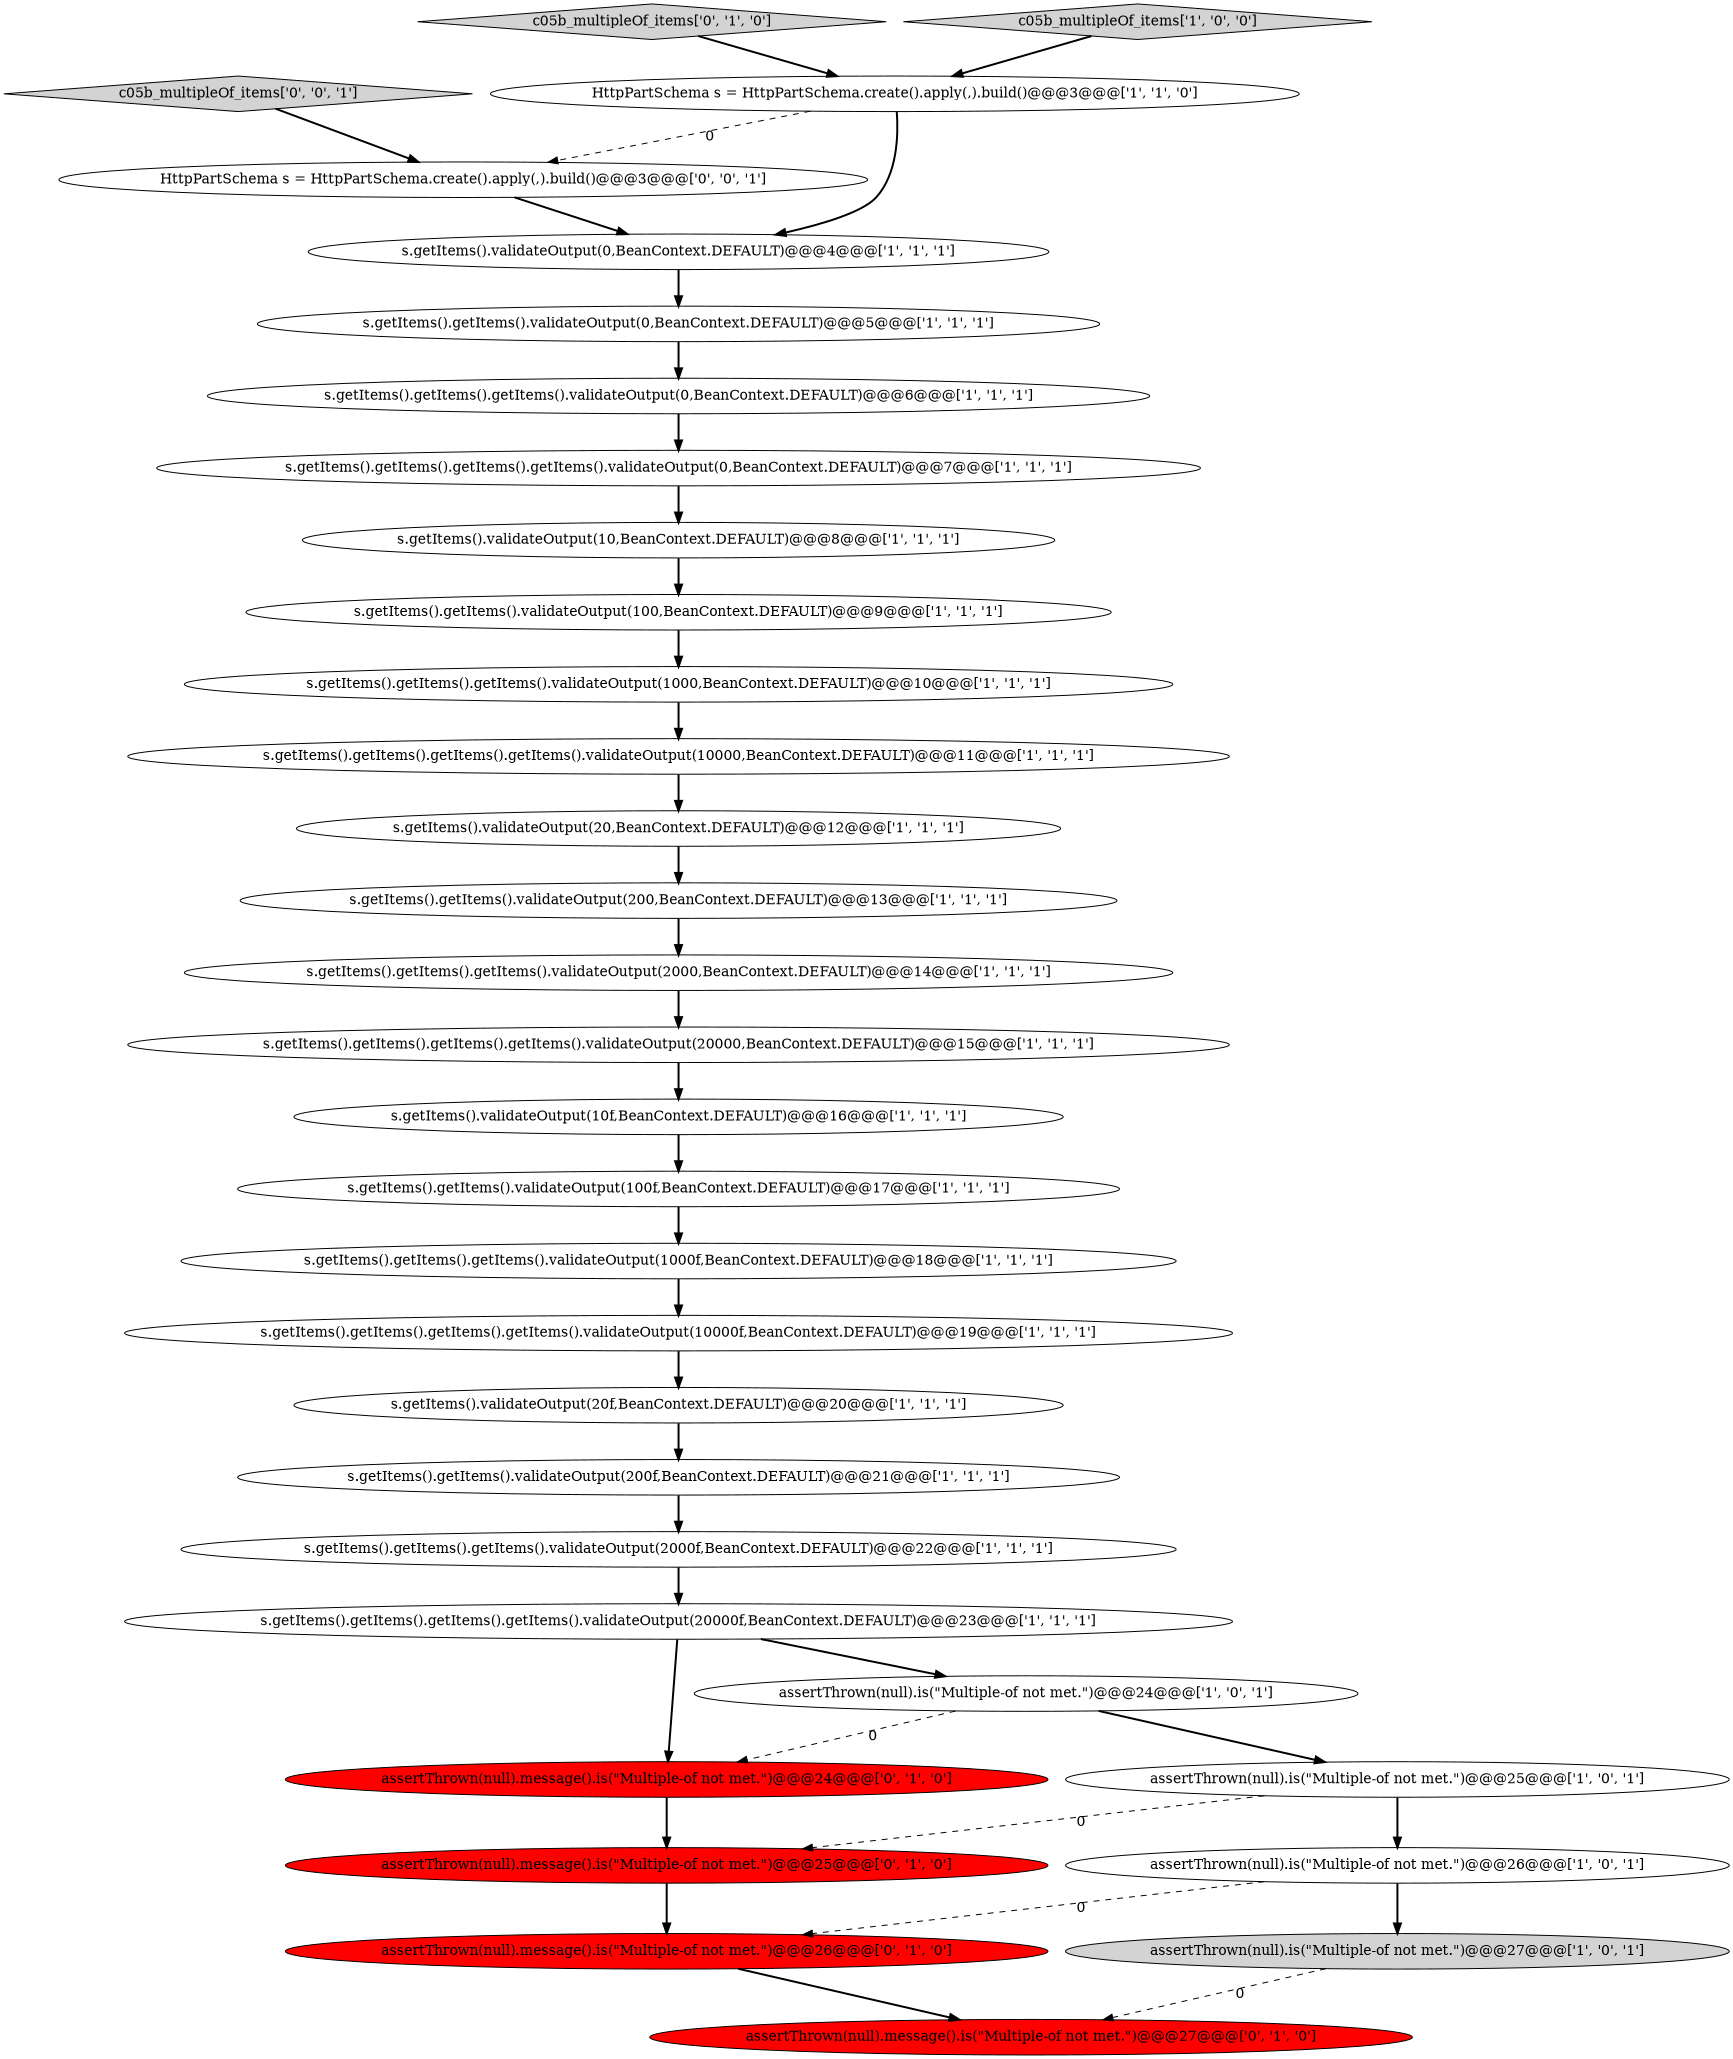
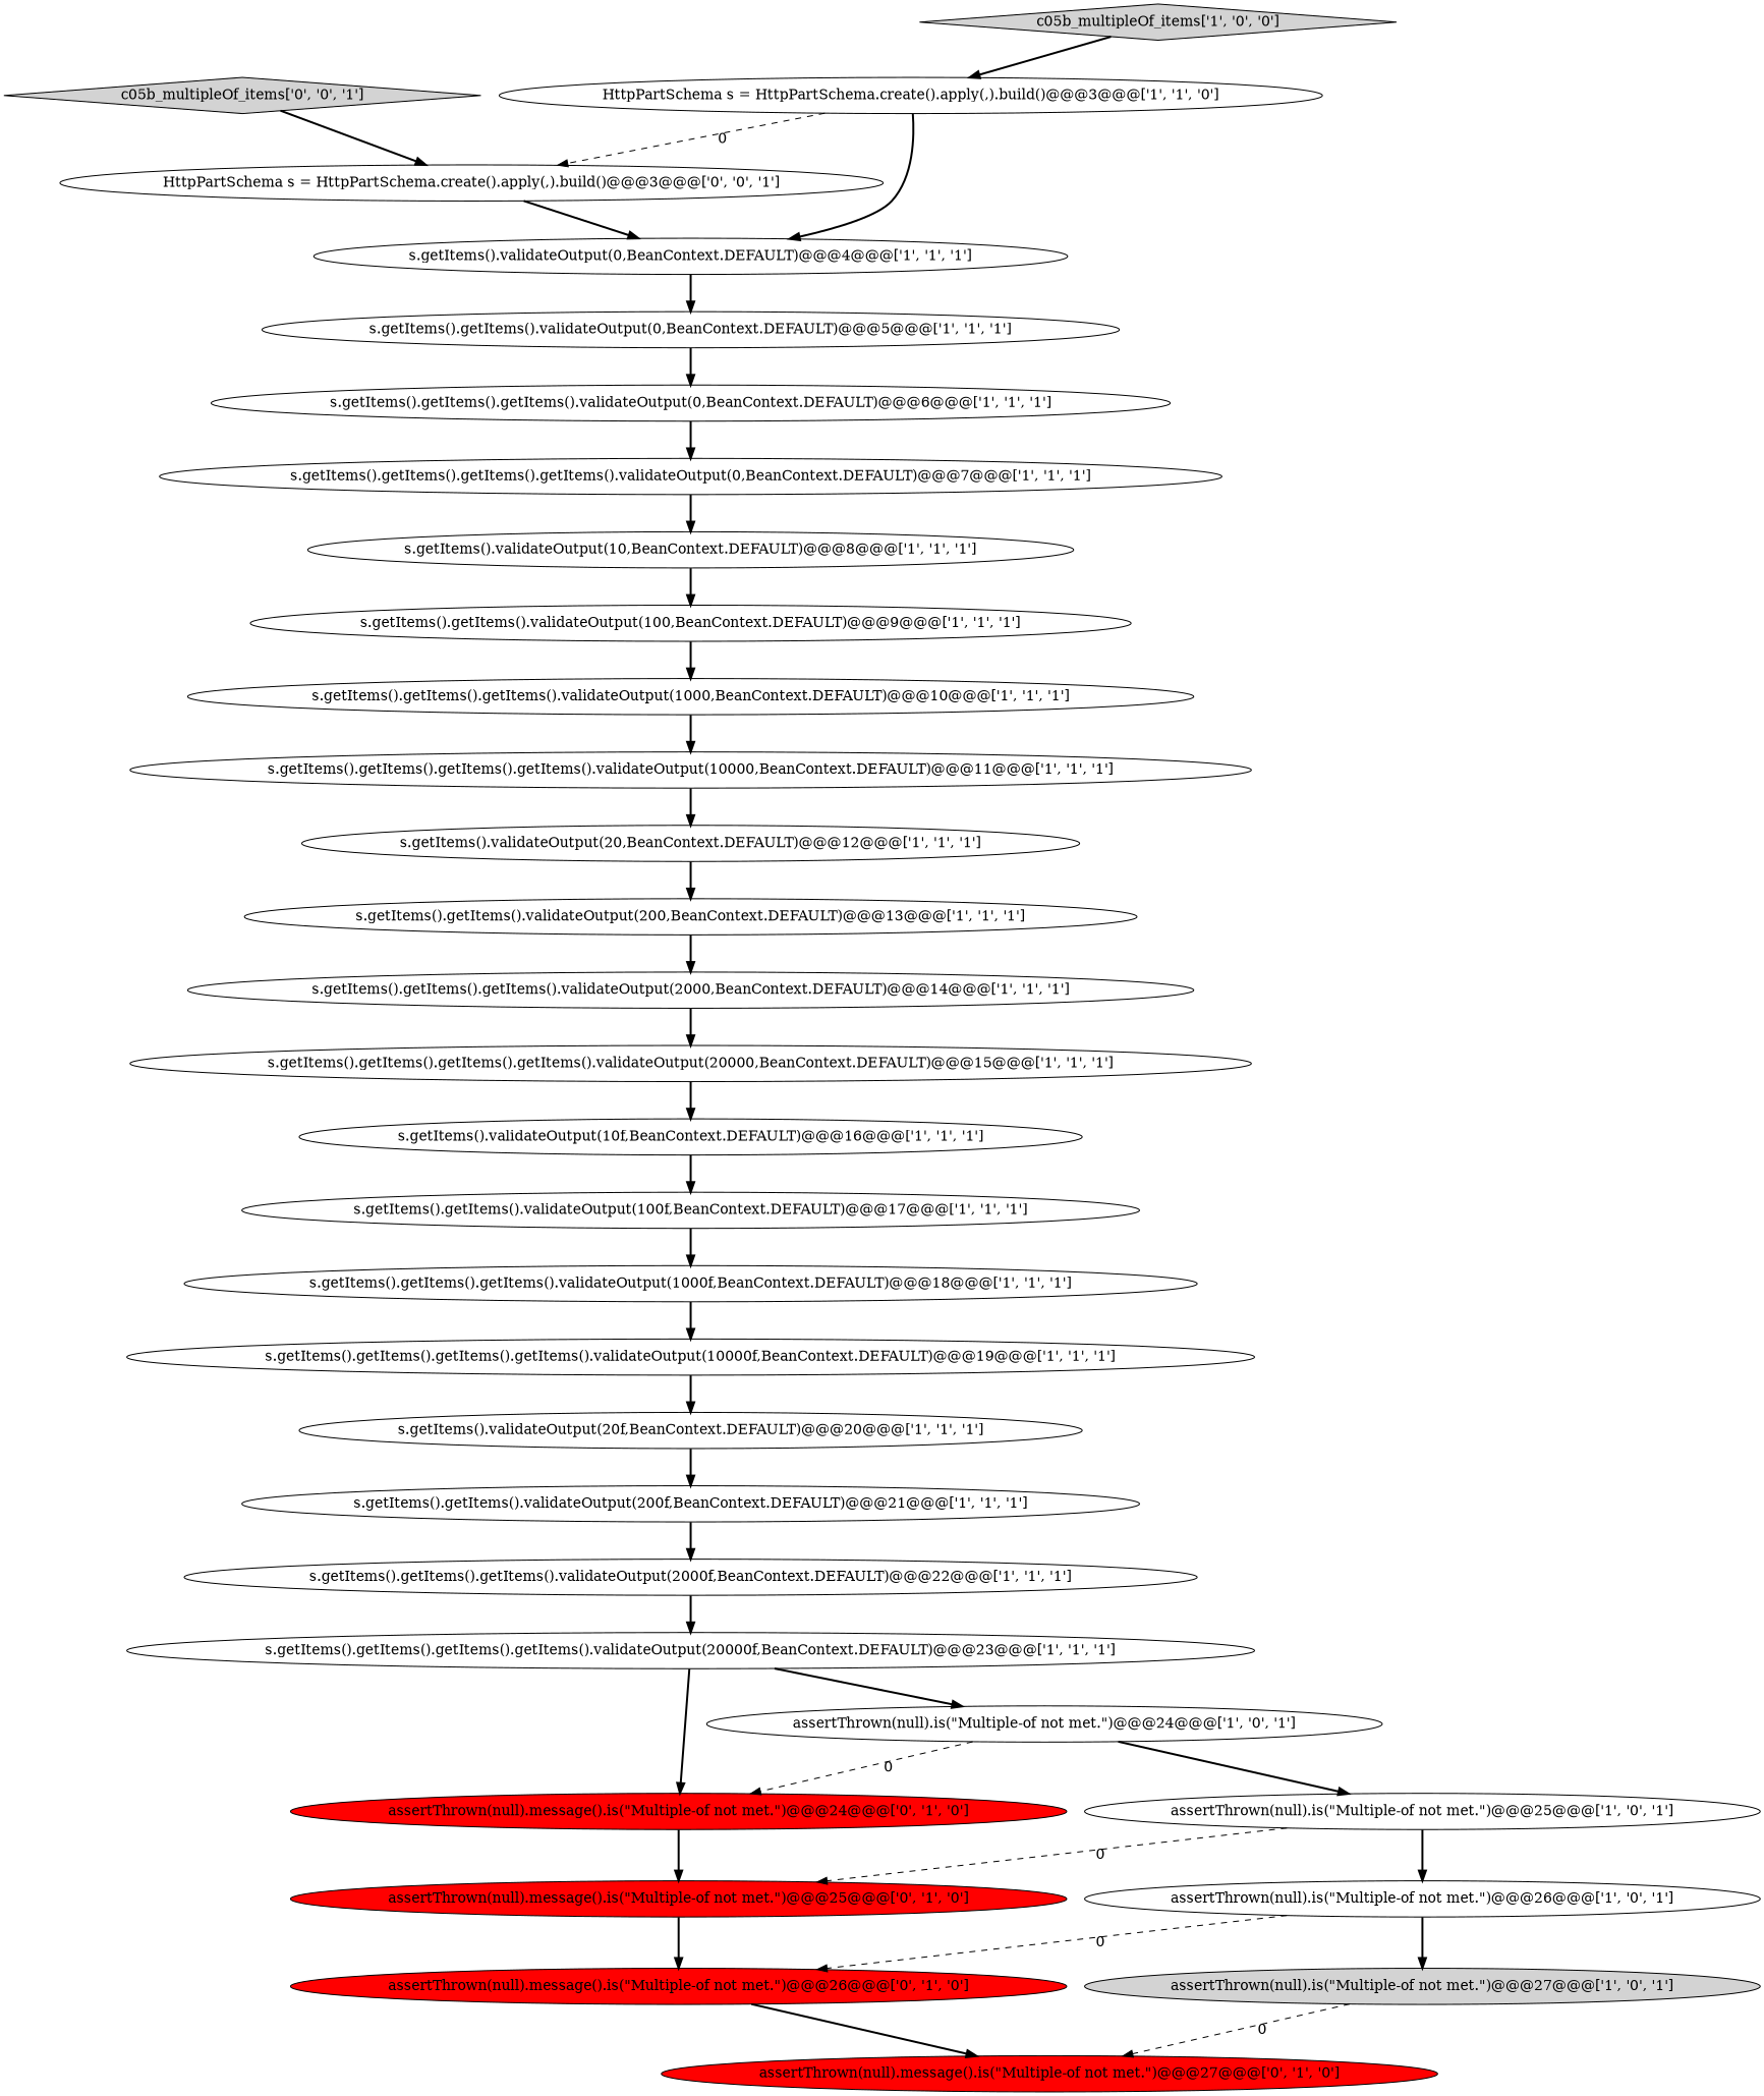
  digraph {
    node [fillcolor=white shape=ellipse style=filled]
    edge [style=bold]
    n1 [fillcolor=lightgray label="c05b_multipleOf_items['0', '0', '1']" shape=diamond]
    n2 [label="HttpPartSchema s = HttpPartSchema.create().apply(,).build()@@@3@@@['0', '0', '1']"]
    n3 [label="s.getItems().getItems().validateOutput(100,BeanContext.DEFAULT)@@@9@@@['1', '1', '1']"]
    n4 [label="s.getItems().getItems().getItems().validateOutput(1000,BeanContext.DEFAULT)@@@10@@@['1', '1', '1']"]
    n5 [label="HttpPartSchema s = HttpPartSchema.create().apply(,).build()@@@3@@@['1', '1', '0']"]
    n6 [label="s.getItems().validateOutput(0,BeanContext.DEFAULT)@@@4@@@['1', '1', '1']"]
    n7 [label="s.getItems().getItems().validateOutput(200,BeanContext.DEFAULT)@@@13@@@['1', '1', '1']"]
    n8 [label="s.getItems().getItems().getItems().validateOutput(2000,BeanContext.DEFAULT)@@@14@@@['1', '1', '1']"]
    n9 [label="s.getItems().getItems().getItems().validateOutput(1000f,BeanContext.DEFAULT)@@@18@@@['1', '1', '1']"]
    n10 [label="s.getItems().getItems().getItems().getItems().validateOutput(10000f,BeanContext.DEFAULT)@@@19@@@['1', '1', '1']"]
    n11 [label="s.getItems().getItems().getItems().getItems().validateOutput(10000,BeanContext.DEFAULT)@@@11@@@['1', '1', '1']"]
    n12 [label="s.getItems().validateOutput(20,BeanContext.DEFAULT)@@@12@@@['1', '1', '1']"]
    n13 [label="s.getItems().validateOutput(10,BeanContext.DEFAULT)@@@8@@@['1', '1', '1']"]
    n14 [fillcolor=red label="assertThrown(null).message().is(\"Multiple-of not met.\")@@@24@@@['0', '1', '0']"]
    n15 [fillcolor=red label="assertThrown(null).message().is(\"Multiple-of not met.\")@@@25@@@['0', '1', '0']"]
    n16 [label="s.getItems().getItems().getItems().getItems().validateOutput(20000,BeanContext.DEFAULT)@@@15@@@['1', '1', '1']"]
    n17 [label="s.getItems().validateOutput(10f,BeanContext.DEFAULT)@@@16@@@['1', '1', '1']"]
    n18 [fillcolor=lightgray label="assertThrown(null).is(\"Multiple-of not met.\")@@@27@@@['1', '0', '1']"]
    n19 [fillcolor=red label="assertThrown(null).message().is(\"Multiple-of not met.\")@@@27@@@['0', '1', '0']"]
    n20 [fillcolor=red label="assertThrown(null).message().is(\"Multiple-of not met.\")@@@26@@@['0', '1', '0']"]
    n21 [label="s.getItems().getItems().getItems().validateOutput(2000f,BeanContext.DEFAULT)@@@22@@@['1', '1', '1']"]
    n22 [label="s.getItems().getItems().getItems().getItems().validateOutput(20000f,BeanContext.DEFAULT)@@@23@@@['1', '1', '1']"]
    n23 [label="s.getItems().getItems().validateOutput(0,BeanContext.DEFAULT)@@@5@@@['1', '1', '1']"]
    n24 [label="assertThrown(null).is(\"Multiple-of not met.\")@@@24@@@['1', '0', '1']"]
    n25 [label="s.getItems().validateOutput(20f,BeanContext.DEFAULT)@@@20@@@['1', '1', '1']"]
    n26 [label="s.getItems().getItems().validateOutput(200f,BeanContext.DEFAULT)@@@21@@@['1', '1', '1']"]
-   n27 [fillcolor=lightgray label="c05b_multipleOf_items['0', '1', '0']" shape=diamond]
    n28 [label="s.getItems().getItems().validateOutput(100f,BeanContext.DEFAULT)@@@17@@@['1', '1', '1']"]
    n29 [label="s.getItems().getItems().getItems().validateOutput(0,BeanContext.DEFAULT)@@@6@@@['1', '1', '1']"]
    n30 [label="s.getItems().getItems().getItems().getItems().validateOutput(0,BeanContext.DEFAULT)@@@7@@@['1', '1', '1']"]
    n31 [label="assertThrown(null).is(\"Multiple-of not met.\")@@@25@@@['1', '0', '1']"]
    n32 [label="assertThrown(null).is(\"Multiple-of not met.\")@@@26@@@['1', '0', '1']"]
    n33 [fillcolor=lightgray label="c05b_multipleOf_items['1', '0', '0']" shape=diamond]
    n1 -> n2
    n2 -> n6
    n3 -> n4
    n4 -> n11
    n5 -> n2 [label=0 style=dashed]
    n5 -> n6
    n6 -> n23
    n7 -> n8
    n8 -> n16
    n9 -> n10
    n10 -> n25
    n11 -> n12
    n12 -> n7
    n13 -> n3
    n14 -> n15
    n15 -> n20
    n16 -> n17
    n17 -> n28
    n18 -> n19 [label=0 style=dashed]
    n20 -> n19
    n21 -> n22
    n22 -> n14
    n22 -> n24
    n23 -> n29
    n24 -> n14 [label=0 style=dashed]
    n24 -> n31
    n25 -> n26
    n26 -> n21
-   n27 -> n5
    n28 -> n9
    n29 -> n30
    n30 -> n13
    n31 -> n15 [label=0 style=dashed]
    n31 -> n32
    n32 -> n18
    n32 -> n20 [label=0 style=dashed]
    n33 -> n5
  }
